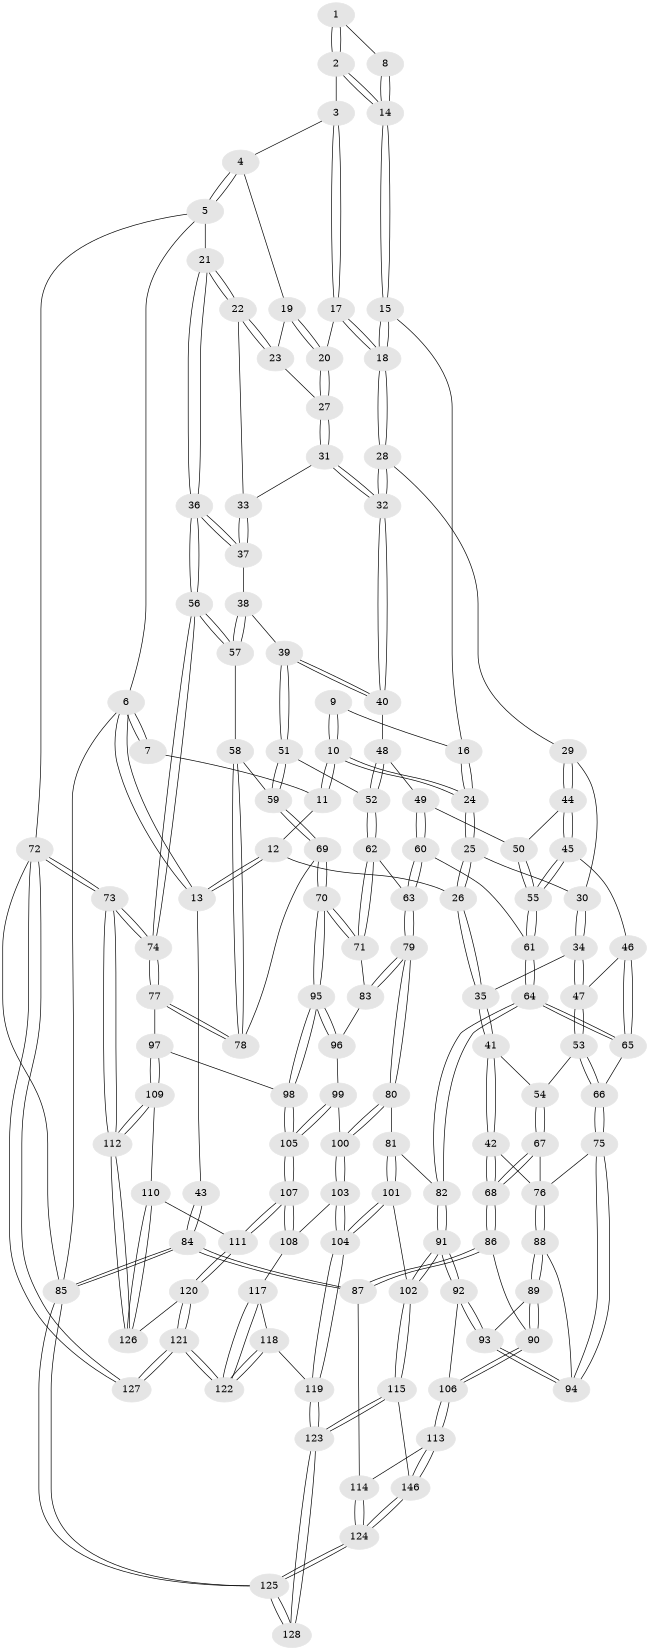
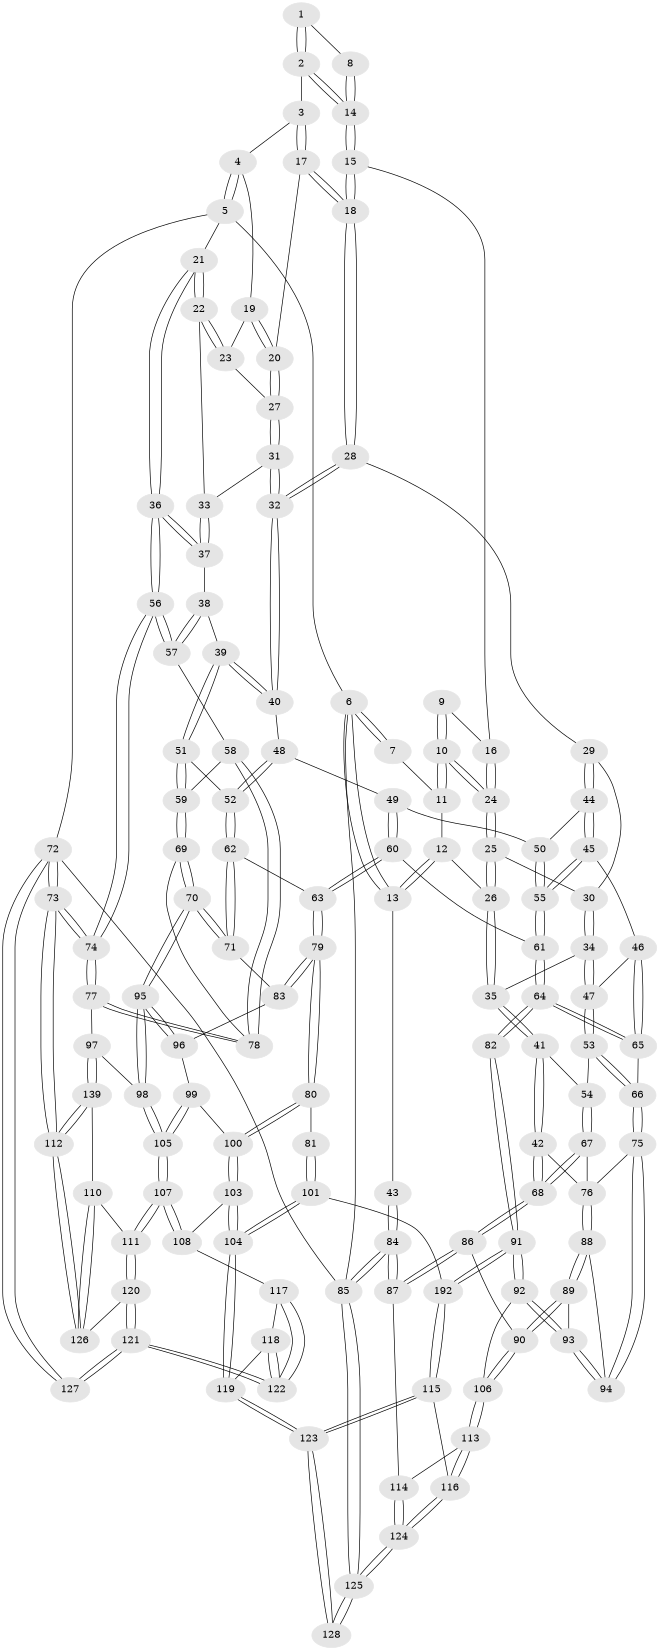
  graph {
    node [color=gray90 style=filled]
    1
    2
    8
    3
    14
    4
    17
    15
    5
    19
    18
    20
    6
    21
    72
    23
    7
    13
    85
    22
    36
    73
    127
    11
    43
    125
    12
    9
    10
    16
    24
    25
    26
    35
    84
    28
    27
    29
    32
    31
    33
    37
    56
    30
    34
    41
    44
    40
    45
    50
    47
    48
    38
    53
    42
    54
    57
    74
    39
    51
    58
    52
    59
    49
    68
    76
    67
    86
    87
    46
    55
    65
    61
    66
    60
    62
    63
    69
    71
    75
    64
    77
    78
    70
    79
    82
    83
    80
    91
    94
    88
    90
    95
    96
    98
    112
    126
    97
    89
-   109
+   109 [label=139]
    81
    100
    101
    103
-   102
+   102 [label=192]
    104
    92
    99
    114
    128
    106
    124
    93
    113
    115
    105
    110
    107
    108
    119
-   116 [label=146]
+   116
    123
    117
    111
    120
    118
    122
    121
    1 -- 2
    1 -- 2
    1 -- 8
    2 -- 3
    2 -- 14
    2 -- 14
    8 -- 14
    8 -- 14
    3 -- 4
    3 -- 17
    3 -- 17
    14 -- 15
    14 -- 15
    4 -- 5
    4 -- 5
    4 -- 19
    17 -- 18
    17 -- 18
    17 -- 20
    15 -- 18
    15 -- 18
    15 -- 16
    5 -- 6
    5 -- 21
    5 -- 72
    19 -- 20
    19 -- 20
    19 -- 23
    18 -- 28
    18 -- 28
    20 -- 27
    20 -- 27
    6 -- 7
    6 -- 7
    6 -- 13
    6 -- 13
    6 -- 85
    21 -- 22
    21 -- 22
    21 -- 36
    21 -- 36
    72 -- 85
    72 -- 73
    72 -- 73
    72 -- 127
    72 -- 127
    23 -- 27
    7 -- 11
    13 -- 43
    85 -- 125
    85 -- 125
    22 -- 23
    22 -- 23
    22 -- 33
    36 -- 37
    36 -- 37
    36 -- 56
    36 -- 56
    73 -- 74
    73 -- 74
    73 -- 112
    73 -- 112
    11 -- 12
    43 -- 84
    43 -- 84
    125 -- 128
    125 -- 128
    12 -- 13
    12 -- 13
    12 -- 26
    9 -- 10
    9 -- 10
    9 -- 16
    10 -- 11
    10 -- 11
    10 -- 24
    10 -- 24
    16 -- 24
    16 -- 24
    24 -- 25
    24 -- 25
    25 -- 26
    25 -- 26
    25 -- 30
    26 -- 35
    26 -- 35
    35 -- 41
    35 -- 41
    84 -- 85
    84 -- 85
    84 -- 87
    84 -- 87
    28 -- 29
    28 -- 32
    28 -- 32
    27 -- 31
    27 -- 31
    29 -- 30
    29 -- 44
    29 -- 44
    32 -- 40
    32 -- 40
    31 -- 32
    31 -- 32
    31 -- 33
    33 -- 37
    33 -- 37
    37 -- 38
    56 -- 57
    56 -- 57
    56 -- 74
    56 -- 74
    30 -- 34
    30 -- 34
    34 -- 35
    34 -- 47
    34 -- 47
    41 -- 42
    41 -- 42
    41 -- 54
    44 -- 45
    44 -- 45
    44 -- 50
    40 -- 48
    45 -- 46
    45 -- 55
    45 -- 55
    50 -- 55
    50 -- 55
    47 -- 53
    47 -- 53
    48 -- 52
    48 -- 52
    48 -- 49
    38 -- 57
    38 -- 57
    38 -- 39
    53 -- 54
    53 -- 66
    53 -- 66
    42 -- 68
    42 -- 68
    42 -- 76
    54 -- 67
    54 -- 67
    57 -- 58
    74 -- 77
    74 -- 77
    39 -- 40
    39 -- 40
    39 -- 51
    39 -- 51
    51 -- 52
    51 -- 59
    51 -- 59
    58 -- 59
    58 -- 78
    58 -- 78
    52 -- 62
    52 -- 62
    59 -- 69
    59 -- 69
    49 -- 50
    49 -- 60
    49 -- 60
    68 -- 86
    68 -- 86
    76 -- 88
    76 -- 88
    67 -- 68
    67 -- 68
    67 -- 76
    86 -- 87
    86 -- 87
    86 -- 90
    87 -- 114
    46 -- 47
    46 -- 65
    46 -- 65
    55 -- 61
    55 -- 61
    65 -- 66
    61 -- 64
    61 -- 64
    66 -- 75
    66 -- 75
    60 -- 61
    60 -- 63
    60 -- 63
    62 -- 63
    62 -- 71
    62 -- 71
    63 -- 79
    63 -- 79
    69 -- 78
    69 -- 70
    69 -- 70
    71 -- 83
    75 -- 76
    75 -- 94
    75 -- 94
    64 -- 65
    64 -- 65
    64 -- 82
    64 -- 82
    77 -- 78
    77 -- 78
    77 -- 97
    70 -- 71
    70 -- 71
    70 -- 95
    70 -- 95
    79 -- 83
    79 -- 83
    79 -- 80
    79 -- 80
    82 -- 91
    82 -- 91
    83 -- 96
    80 -- 81
    80 -- 100
    80 -- 100
    91 -- 102
    91 -- 102
    91 -- 92
    91 -- 92
    88 -- 94
    88 -- 89
    88 -- 89
    90 -- 106
    90 -- 106
    95 -- 96
    95 -- 96
    95 -- 98
    95 -- 98
    96 -- 99
    98 -- 105
    98 -- 105
    112 -- 126
    112 -- 126
    97 -- 98
    97 -- 109
    97 -- 109
    89 -- 90
    89 -- 90
    89 -- 93
    109 -- 112
    109 -- 112
    109 -- 110
-   81 -- 82
    81 -- 101
    81 -- 101
    100 -- 103
    100 -- 103
    101 -- 102
    101 -- 104
    101 -- 104
    103 -- 104
    103 -- 104
    103 -- 108
    102 -- 115
    102 -- 115
    104 -- 119
    104 -- 119
    92 -- 106
    92 -- 93
    92 -- 93
    99 -- 100
    99 -- 105
    99 -- 105
    114 -- 124
    114 -- 124
    106 -- 113
    106 -- 113
    124 -- 125
    124 -- 125
    93 -- 94
    93 -- 94
    113 -- 114
    113 -- 116
    113 -- 116
    115 -- 116
    115 -- 123
    115 -- 123
    105 -- 107
    105 -- 107
    110 -- 126
    110 -- 126
    110 -- 111
    107 -- 108
    107 -- 108
    107 -- 111
    107 -- 111
    108 -- 117
    119 -- 123
    119 -- 123
    116 -- 124
    116 -- 124
    123 -- 128
    123 -- 128
    117 -- 118
    117 -- 122
    117 -- 122
    111 -- 120
    111 -- 120
    120 -- 126
    120 -- 121
    120 -- 121
    118 -- 119
    118 -- 122
    118 -- 122
    121 -- 127
    121 -- 127
    121 -- 122
    121 -- 122
  }
